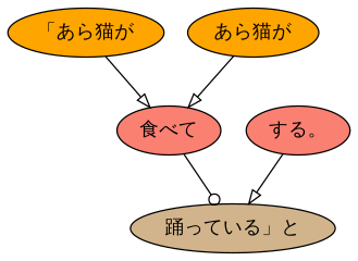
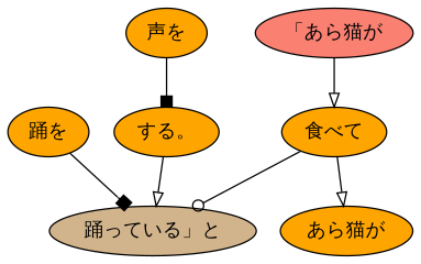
  digraph {
    fontname="Source Code Pro"
    node [fillcolor=orange fontname="Source Code Pro" style=filled]
    edge [arrowhead=onormal fontname="Source Code Pro"]
-   n1 [label="「あら猫が"]
-   n2 [fillcolor=salmon label="食べて"]
+   n1 [fillcolor=salmon label="「あら猫が"]
+   n2 [label="食べて"]
    n3 [fillcolor=tan label="踊っている」と"]
    n4 [label="あら猫が"]
-   n6 [fillcolor=salmon label="する。"]
+   n5 [label="踊を"]
+   n6 [label="する。"]
+   n7 [label="声を"]
    n1 -> n2
    n2 -> n3 [arrowhead=odot]
-   n4 -> n2
+   n2 -> n4
+   n5 -> n3 [arrowhead=box]
    n6 -> n3
+   n7 -> n6 [arrowhead=box]
  }
